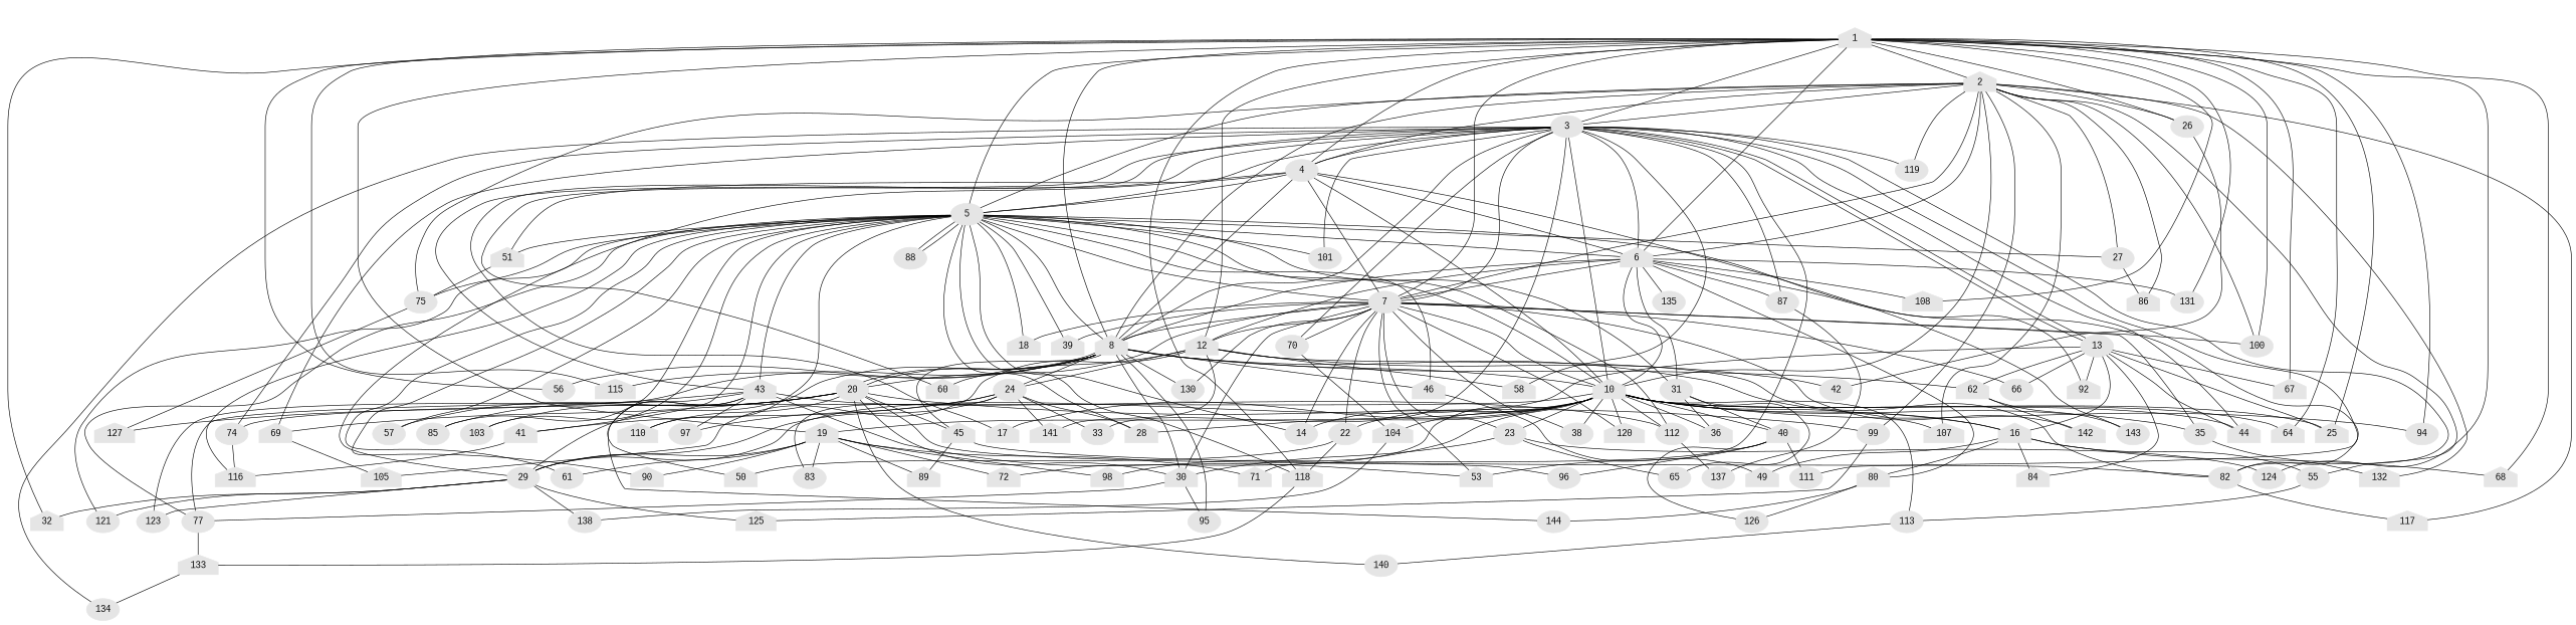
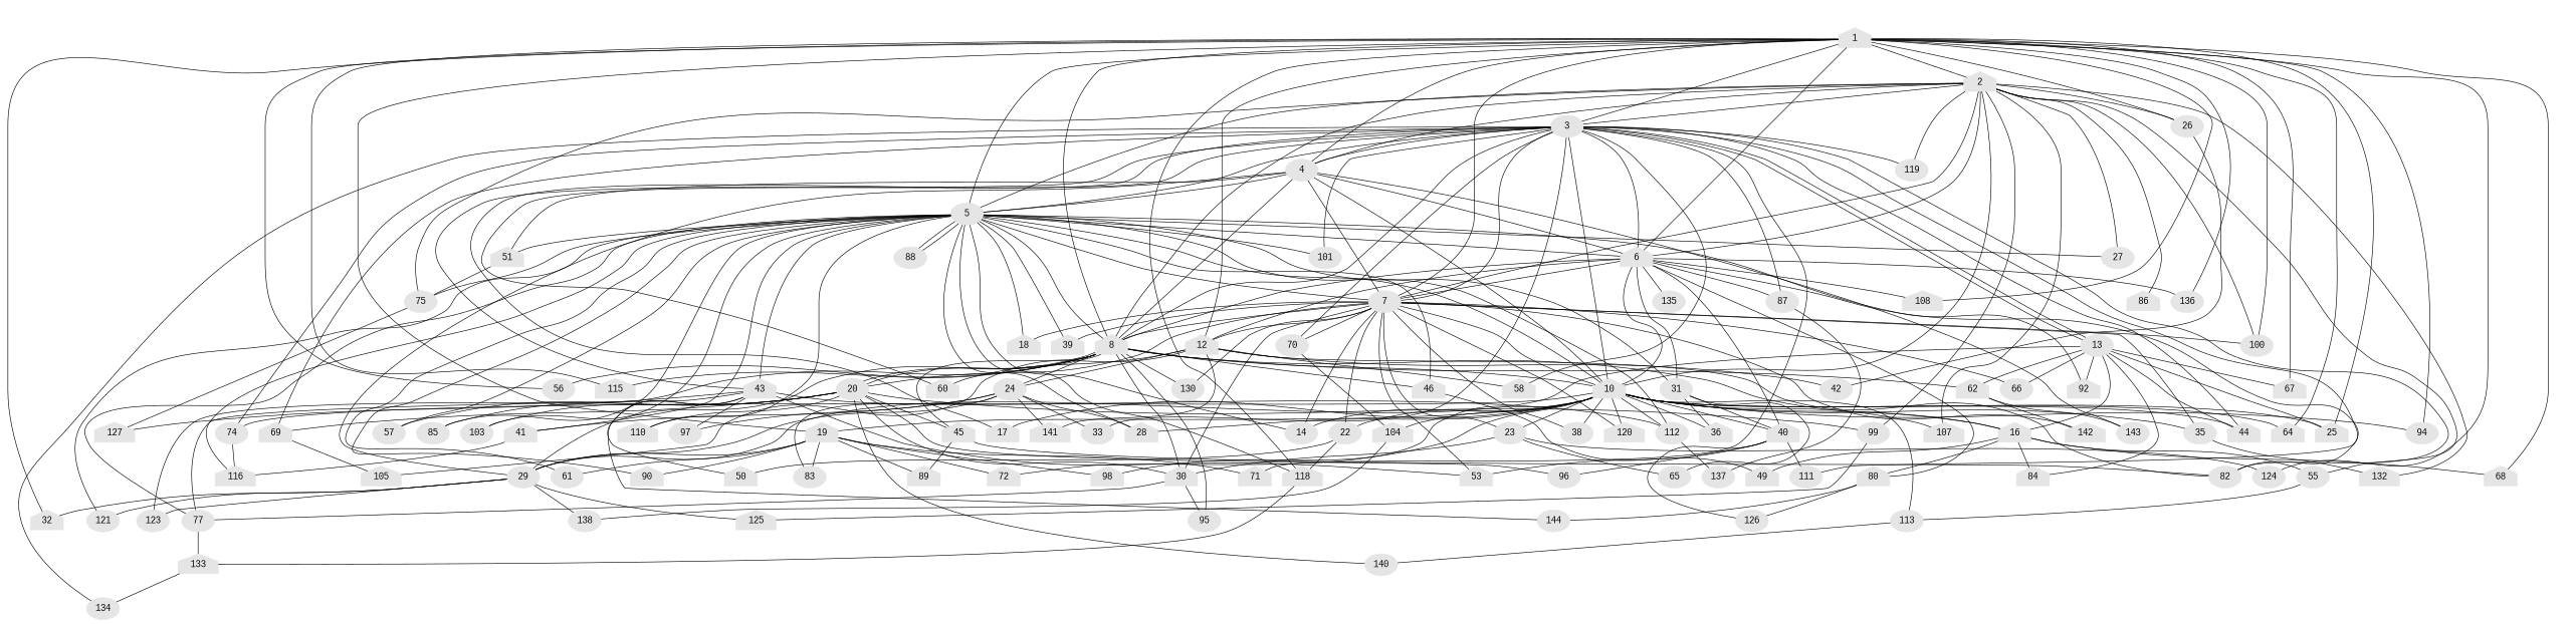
  graph {
    fontname="Liberation Mono"
    node [color=gray90 fontname="Liberation Mono" shape=house style=filled]
    edge [fontname="Liberation Mono"]
    1 [super="+79"]
    2 [super="+34"]
    3 [shape=ellipse super="+11"]
    4 [shape=ellipse]
    5 [shape=ellipse super="+37"]
    6 [super="+9"]
    7 [shape=ellipse super="+48"]
    8 [super="+59"]
    12 [super="+15"]
    19 [super="+54"]
    25 [super="+63"]
    26 [shape=ellipse]
    32
    56 [shape=ellipse]
    64
    67
    68
    94 [shape=ellipse]
    100 [shape=ellipse super="+106"]
    108
    115
    118 [super="+131"]
    124 [shape=ellipse]
-   136 [shape=ellipse label=131]
+   136 [shape=ellipse]
    10 [super="+47"]
    27 [shape=ellipse]
    55 [shape=ellipse]
    75 [shape=ellipse super="+122"]
    86
    99 [shape=ellipse]
    107
-   117
    119 [shape=ellipse]
    132
    13 [shape=ellipse super="+81"]
    17
    33 [shape=ellipse]
    43 [super="+93"]
    44 [super="+78"]
    58
    60
    69
    70 [shape=ellipse]
    71
    74 [shape=ellipse]
    82 [shape=ellipse super="+145"]
    87 [shape=ellipse]
    101 [shape=ellipse]
    111 [shape=ellipse]
    134 [shape=ellipse]
    29 [shape=ellipse super="+52"]
    51
    143 [shape=ellipse]
    14 [shape=ellipse]
    18
    28
    31 [shape=ellipse]
    39
    41
    46
    57 [shape=ellipse]
    61 [shape=ellipse]
    77 [shape=ellipse]
    85 [shape=ellipse]
    88 [shape=ellipse]
    90
    92
    103 [shape=ellipse]
    110
    112 [shape=ellipse super="+114"]
    116 [super="+129"]
    121 [shape=ellipse]
    40 [super="+139"]
    80
    135 [shape=ellipse]
    20 [shape=ellipse super="+102"]
    22 [shape=ellipse]
    23 [shape=ellipse super="+76"]
    30 [super="+91"]
    35 [shape=ellipse]
    38 [shape=ellipse]
    53 [super="+73"]
    66 [shape=ellipse]
    120
    130 [shape=ellipse]
    142
    16 [super="+21"]
    24 [shape=ellipse super="+128"]
    45 [super="+109"]
    62
    95 [shape=ellipse]
    123 [shape=ellipse]
    36
    72
    98
    104
    113 [shape=ellipse]
    42 [shape=ellipse]
    105
    141
    83 [shape=ellipse]
    89
    133
    127
    125
    84
    50
    97 [shape=ellipse]
    144 [shape=ellipse]
    137 [shape=ellipse]
    138 [shape=ellipse]
    65 [shape=ellipse]
    49
    96 [shape=ellipse]
    126 [shape=ellipse]
    140 [shape=ellipse]
    1 -- 2
    1 -- 3
    1 -- 4
    1 -- 5
    1 -- 6 [weight=2]
    1 -- 7
    1 -- 8
    1 -- 12 [weight=2]
    1 -- 19
    1 -- 25
    1 -- 26
    1 -- 32
    1 -- 56
    1 -- 64
    1 -- 67
    1 -- 68
    1 -- 94
    1 -- 100
    1 -- 108
    1 -- 115
    1 -- 118
    1 -- 124
    1 -- 136
    2 -- 3
    2 -- 4
    2 -- 5
    2 -- 6 [weight=2]
    2 -- 7
    2 -- 8
    2 -- 26
    2 -- 100
    2 -- 10
    2 -- 27
    2 -- 55
    2 -- 75
    2 -- 86
    2 -- 99
    2 -- 107
-   2 -- 117
    2 -- 119
    2 -- 132
    3 -- 4
    3 -- 5
    3 -- 6 [weight=2]
    3 -- 7 [weight=2]
    3 -- 8
    3 -- 10
    3 -- 119
    3 -- 13
    3 -- 13
    3 -- 17
    3 -- 33
    3 -- 43
    3 -- 44
    3 -- 58
    3 -- 60
    3 -- 69
    3 -- 70
    3 -- 71
    3 -- 74
    3 -- 82
    3 -- 87
    3 -- 101
    3 -- 111
    3 -- 134
    4 -- 5
    4 -- 6 [weight=2]
    4 -- 7
    4 -- 8
    4 -- 10
    4 -- 29
    4 -- 51
    4 -- 143
    5 -- 6 [weight=2]
    5 -- 7
    5 -- 8
    5 -- 118
    5 -- 10
    5 -- 27
    5 -- 75
    5 -- 43
    5 -- 101
    5 -- 51
    5 -- 14
    5 -- 18
    5 -- 28
    5 -- 31
    5 -- 39
    5 -- 41
    5 -- 46
    5 -- 57
    5 -- 61
    5 -- 77
    5 -- 85
    5 -- 88
    5 -- 88
    5 -- 90
    5 -- 92
    5 -- 103
    5 -- 110
    5 -- 112
    5 -- 116
    5 -- 121
    6 -- 7 [weight=2]
    6 -- 8 [weight=2]
    6 -- 12
    6 -- 108
    6 -- 136
    6 -- 10 [weight=2]
    6 -- 82
    6 -- 87
    6 -- 31
+   6 -- 40
    6 -- 80
    6 -- 135
    7 -- 8 [weight=2]
    7 -- 12
    7 -- 100
    7 -- 10
    7 -- 70
    7 -- 14
    7 -- 18
    7 -- 39
    7 -- 20
    7 -- 22
    7 -- 23
    7 -- 30
    7 -- 35
    7 -- 38
    7 -- 53
    7 -- 66
    7 -- 120
    7 -- 130
    7 -- 142
    8 -- 56
    8 -- 115
    8 -- 10
    8 -- 29
    8 -- 46
    8 -- 20
    8 -- 20
    8 -- 30
    8 -- 130
    8 -- 16
    8 -- 24 [weight=2]
    8 -- 45
    8 -- 62
    8 -- 95
    8 -- 123
    12 -- 58
    12 -- 60
    12 -- 82
    12 -- 24
    12 -- 42
    12 -- 105
    12 -- 141
    19 -- 71
    19 -- 29
    19 -- 61
    19 -- 90
    19 -- 72
    19 -- 98
    19 -- 83
    19 -- 89
    26 -- 42
    118 -- 133
    10 -- 19
    10 -- 25
    10 -- 64
    10 -- 94
    10 -- 107
    10 -- 17
    10 -- 44
    10 -- 74
    10 -- 14
    10 -- 28
    10 -- 112
    10 -- 40
    10 -- 22
    10 -- 23
    10 -- 35
    10 -- 38
    10 -- 120
    10 -- 16
    10 -- 36
    10 -- 72
    10 -- 98
    10 -- 104
    10 -- 113
-   27 -- 86
    55 -- 113
    75 -- 127
    99 -- 125
    13 -- 25
    13 -- 67
    13 -- 44
    13 -- 29
    13 -- 92
    13 -- 66
    13 -- 16
    13 -- 62
    13 -- 84
    43 -- 77
    43 -- 112
    43 -- 53
    43 -- 127
    43 -- 50
    43 -- 97
    43 -- 144
    69 -- 105
    70 -- 104
    74 -- 116
-   82 -- 117
    87 -- 137
    29 -- 32
    29 -- 121
    29 -- 123
    29 -- 125
    29 -- 138
    51 -- 75
    31 -- 40
    31 -- 36
    31 -- 65
    41 -- 116
    46 -- 49
    77 -- 133
    112 -- 137
    40 -- 111
    40 -- 53
    40 -- 96
    40 -- 126
    80 -- 144
    80 -- 126
    20 -- 99
    20 -- 69
    20 -- 57
    20 -- 85
    20 -- 103
    20 -- 110
    20 -- 30
    20 -- 45
    20 -- 96
    20 -- 140
    22 -- 118
    22 -- 50
    23 -- 124
    23 -- 30
    23 -- 65
    30 -- 77
    30 -- 95
    35 -- 132
    16 -- 68
    16 -- 55
    16 -- 80
    16 -- 84
    16 -- 49
    24 -- 33
    24 -- 29
    24 -- 28
    24 -- 41
    24 -- 141
    24 -- 83
    24 -- 97
    45 -- 82
    45 -- 89
    62 -- 143
    62 -- 142
    104 -- 138
    113 -- 140
    133 -- 134
  }
